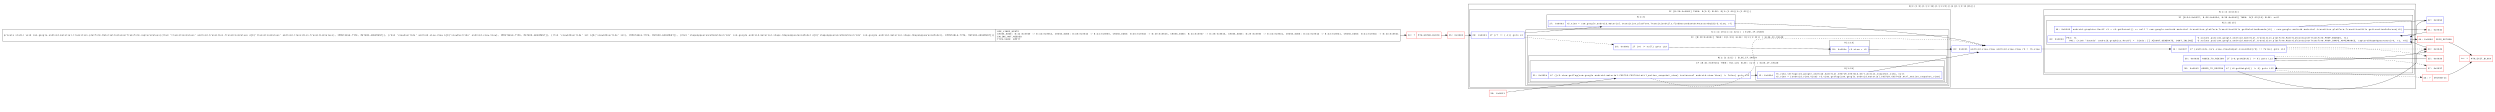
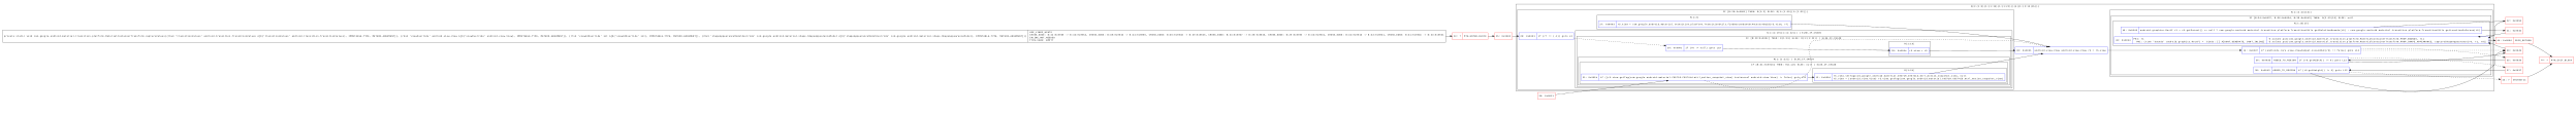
  digraph {
    fontname="Liberation Mono"
    rankdir=LR
    node [color=blue fontname="Liberation Mono" shape=record]
    edge [fontname="Liberation Mono"]
    n1 [label="{27\:\ 0x0003|r5.view = com.google.android.material.transition.platform.TransitionUtils.findDescendantOrAncestorById(r5.view, r7)\l}"]
    n2 [label="{29\:\ 0x000e|r5.view = r5\l}"]
    n3 [label="{32\:\ 0x001d|r5.view.setTag(com.google.android.material.C0571R.C0574id.mtrl_motion_snapshot_view, null)\lr5.view = (android.view.View) r5.view.getTag(com.google.android.material.C0571R.C0574id.mtrl_motion_snapshot_view)\l}"]
    n4 [label="{31\:\ 0x001b|if ((r5.view.getTag(com.google.android.material.C0571R.C0574id.mtrl_motion_snapshot_view) instanceof android.view.View) != false) goto L22\l}"]
    n5 [label="{28\:\ 0x000c|if (r6 != null) goto L19\l}"]
    n6 [label="{26\:\ 0x0001|if (r7 != (\-1)) goto L3\l}"]
    n7 [label="{40\:\ 0x0049|android.graphics.RectF r1 = r0.getParent() == null ? com.google.android.material.transition.platform.TransitionUtils.getRelativeBounds(r0) : com.google.android.material.transition.platform.TransitionUtils.getLocationOnScreen(r0)\l}"]
    n8 [label="{43\:\ 0x0054|PHI: r1 \l  PHI: (r1v6 'bounds' android.graphics.RectF) =  binds: [] A[DONT_GENERATE, DONT_INLINE]\l|r5.values.put(com.google.android.material.transition.platform.MaterialContainerTransform.PROP_BOUNDS, r1)\lr5.values.put(com.google.android.material.transition.platform.MaterialContainerTransform.PROP_SHAPE_APPEARANCE, captureShapeAppearance(r0, r1, r8))\l}"]
    n9 [label="{34\:\ 0x0037|if (androidx.core.view.ViewCompat.isLaidOut(r0) != false) goto L12\l}"]
    n10 [label="{36\:\ 0x003d|ADDED_TO_REGION\l|if (r0.getWidth() != 0) goto L12\l}"]
    n11 [label="{38\:\ 0x0043|ADDED_TO_REGION\l|if (r0.getHeight() != 0) goto L12\l}"]
    n12 [label="{33\:\ 0x0031|android.view.View android.view.View r0 = r5.view\l}"]
    n13 [color=red label="{41\:\ 0x004b}"]
-   n14 [label="{42\:\ 0x0050}"]
+   n14 [color=red label="{42\:\ 0x0050}"]
    n15 [color=red label="{44\:\ 0x0066|ORIG_RETURN\l}"]
    n16 [color=red label="{35\:\ 0x0039}"]
    n17 [color=red label="{39\:\ 0x0045}"]
    n18 [color=red label="{37\:\ 0x003f}"]
    n19 [color=red label="{45\:\ ?|SYNTHETIC\l}"]
    n20 [color=red label="{30\:\ 0x0011}"]
    n21 [color=red label="{24\:\ ?|MTH_EXIT_BLOCK\l}"]
    n22 [color=red label="{23\:\ ?|MTH_ENTER_BLOCK\l}"]
    n23 [color=red label="{25\:\ 0x0000}"]
    n24 [label="{private static void com.google.android.material.transition.platform.MaterialContainerTransform.captureValues((r5v0 'transitionValues' android.transition.TransitionValues A[D('transitionValues' android.transition.TransitionValues), IMMUTABLE_TYPE, METHOD_ARGUMENT]), (r6v0 'viewOverride' android.view.View A[D('viewOverride' android.view.View), IMMUTABLE_TYPE, METHOD_ARGUMENT]), (r7v0 'viewIdOverride' int A[D('viewIdOverride' int), IMMUTABLE_TYPE, METHOD_ARGUMENT]), (r8v0 'shapeAppearanceModelOverride' com.google.android.material.shape.ShapeAppearanceModel A[D('shapeAppearanceModelOverride' com.google.android.material.shape.ShapeAppearanceModel), IMMUTABLE_TYPE, METHOD_ARGUMENT]))  | USE_LINES_HINTS\lCROSS_EDGE: B:42:0x0050 \-\> B:43:0x0054, CROSS_EDGE: B:38:0x0043 \-\> B:44:0x0066, CROSS_EDGE: B:36:0x003d \-\> B:39:0x0045, CROSS_EDGE: B:34:0x0037 \-\> B:39:0x0045, CROSS_EDGE: B:29:0x000e \-\> B:33:0x0031, CROSS_EDGE: B:32:0x001d \-\> B:33:0x0031, CROSS_EDGE: B:31:0x001b \-\> B:33:0x0031\lINLINE_NOT_NEEDED\lTYPE_VARS: EMPTY\l}" color=""]
    subgraph cluster_1 {
      label="R(3:(1:3)(1:(1:19)(1:(1:22)))|4|(1:(2:13|15)))"
      n12
      subgraph cluster_2 {
        label="IF [B:26:0x0001] THEN: R(1:3) ELSE: R(1:(1:19)(1:(1:22)))"
        n6
        subgraph cluster_3 {
          label="R(1:3)"
          n1
        }
        subgraph cluster_4 {
          label="R(1:(1:19)(1:(1:22))) | ELSE_IF_CHAIN\l"
          subgraph cluster_5 {
            label="IF [B:28:0x000c] THEN: R(1:19) ELSE: R(1:(1:22)) | ELSE_IF_CHAIN\l"
            n5
            subgraph cluster_6 {
              label="R(1:19)"
              n2
            }
            subgraph cluster_7 {
              label="R(1:(1:22)) | ELSE_IF_CHAIN\l"
              subgraph cluster_8 {
                label="IF [B:31:0x001b] THEN: R(1:22) ELSE: null | ELSE_IF_CHAIN\l"
                n4
                subgraph cluster_9 {
                  label="R(1:24)"
                  n3
                }
              }
            }
          }
        }
      }
      subgraph cluster_10 {
        label="R(1:(2:13|15))"
        subgraph cluster_11 {
          label="IF [B:34:0x0037, B:36:0x003d, B:38:0x0043] THEN: R(2:13|15) ELSE: null"
          n9
          n10
          n11
          subgraph cluster_12 {
            label="R(2:13|15)"
            n7
            n8
          }
        }
      }
    }
    n1 -> n12
    n2 -> n12
    n3 -> n12
    n4 -> n3
    n4 -> n12 [style=dashed]
    n5 -> n2
-   n6 -> n1
    n6 -> n5 [style=dashed]
    n7 -> n13
    n7 -> n14
    n8 -> n15
    n9 -> n16 [style=dashed]
    n9 -> n17 [style=dashed]
    n10 -> n17
    n10 -> n18 [style=dashed]
    n11 -> n17
    n11 -> n19 [style=dashed]
    n12 -> n9
    n13 -> n8
    n14 -> n8
    n15 -> n21
    n16 -> n10
    n17 -> n8
    n18 -> n11
    n19 -> n21
    n20 -> n4
    n22 -> n23
    n23 -> n6
    n24 -> n22
  }
